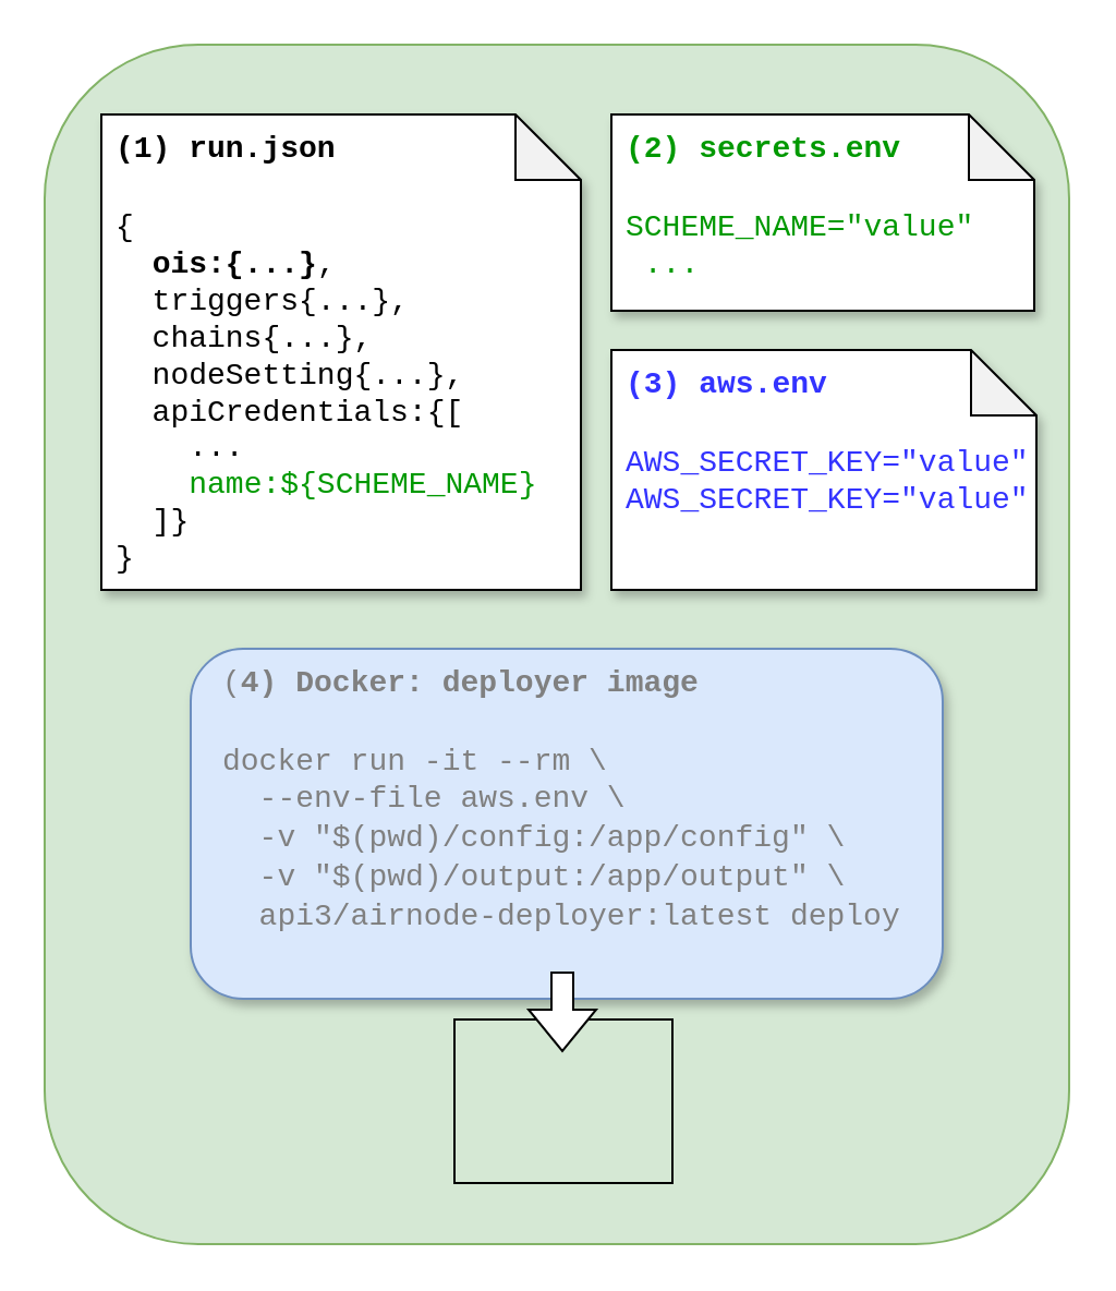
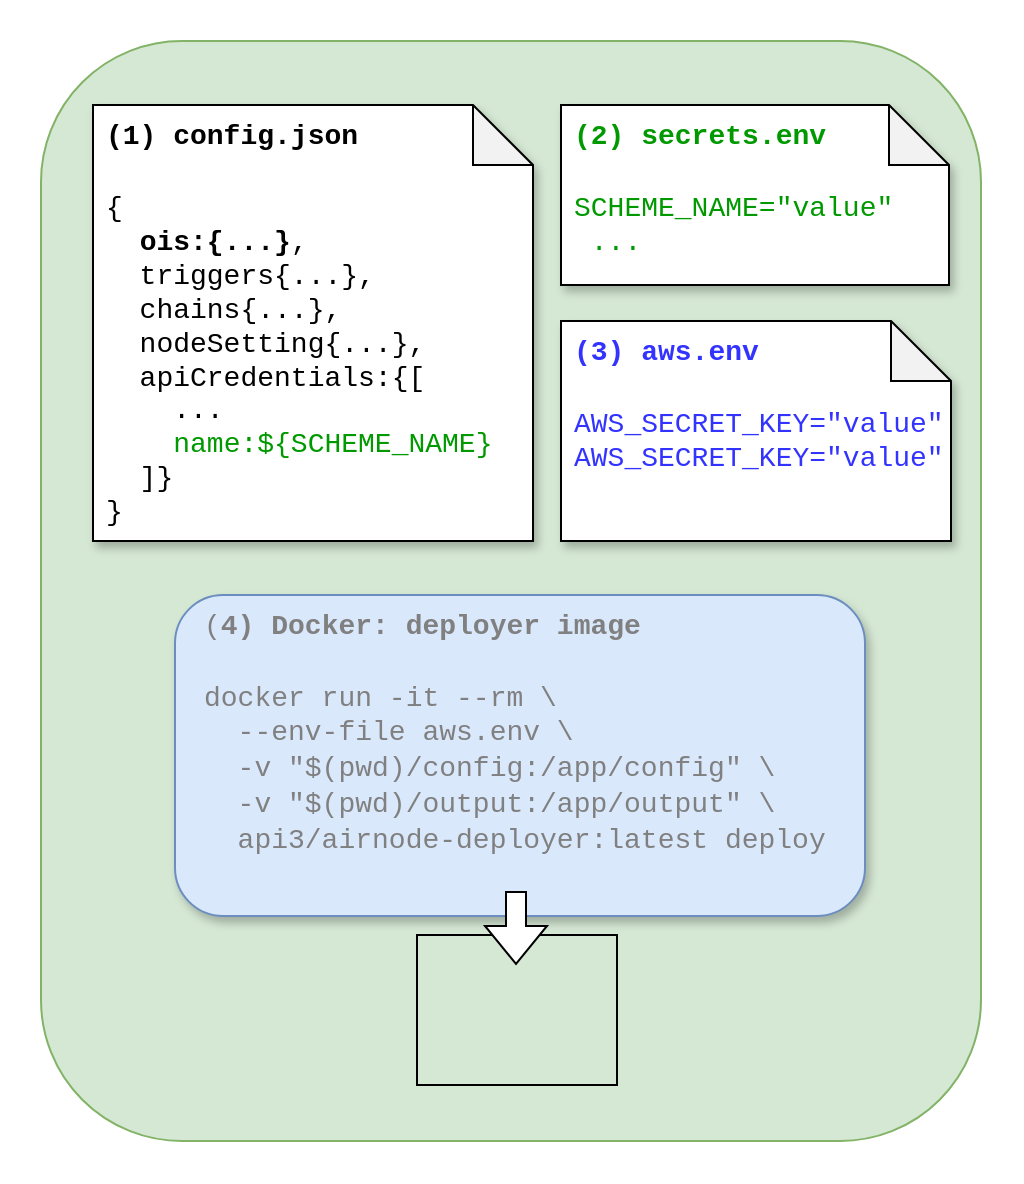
  <mxCell id="0" />
  <mxCell id="1" parent="0" />
  <mxCell id="2" value="" style="rounded=1;whiteSpace=wrap;html=1;fillColor=#d5e8d4;strokeColor=#82b366;" parent="1" vertex="1"><mxGeometry x="20" y="20" width="470" height="550" as="geometry" /></mxCell>
  <mxCell id="3" value="&lt;div style=&quot;font-size: 14px&quot;&gt;&lt;font color=&quot;#808080&quot; style=&quot;font-size: 14px&quot; face=&quot;Courier New&quot;&gt;(&lt;b&gt;4) Docker: deployer image&lt;/b&gt;&lt;/font&gt;&lt;/div&gt;&lt;div style=&quot;font-size: 14px&quot;&gt;&lt;font color=&quot;#808080&quot; style=&quot;font-size: 14px&quot; face=&quot;Courier New&quot;&gt;&lt;br&gt;&lt;/font&gt;&lt;/div&gt;&lt;div style=&quot;font-size: 14px&quot;&gt;&lt;font color=&quot;#808080&quot; style=&quot;font-size: 14px&quot; face=&quot;Courier New&quot;&gt;docker run -it --rm \&lt;/font&gt;&lt;/div&gt;&lt;div style=&quot;font-size: 14px&quot;&gt;&lt;font color=&quot;#808080&quot; style=&quot;font-size: 14px&quot; face=&quot;Courier New&quot;&gt;&amp;nbsp; --env-file aws.env \&lt;/font&gt;&lt;/div&gt;&lt;div style=&quot;font-size: 14px&quot;&gt;&lt;span style=&quot;color: rgb(128 , 128 , 128)&quot;&gt;&lt;font style=&quot;font-size: 14px&quot; face=&quot;Courier New&quot;&gt;&amp;nbsp; -v &quot;$(pwd)/config:/app/config&quot; \&lt;/font&gt;&lt;/span&gt;&lt;/div&gt;&lt;div style=&quot;font-size: 14px&quot;&gt;&lt;font color=&quot;#808080&quot; style=&quot;font-size: 14px&quot; face=&quot;Courier New&quot;&gt;&amp;nbsp; -v &quot;$(pwd)/output:/app/output&quot; \&lt;/font&gt;&lt;/div&gt;&lt;div style=&quot;font-size: 14px&quot;&gt;&lt;font color=&quot;#808080&quot; style=&quot;font-size: 14px&quot; face=&quot;Courier New&quot;&gt;&amp;nbsp; api3/airnode-deployer:latest deploy&lt;/font&gt;&lt;/div&gt;" style="rounded=1;whiteSpace=wrap;html=1;fontSize=11;align=left;shadow=1;spacingLeft=13;spacingRight=5;verticalAlign=top;fillColor=#dae8fc;strokeColor=#6c8ebf;" parent="1" vertex="1"><mxGeometry x="87" y="297" width="345" height="160.5" as="geometry" /></mxCell>
- <mxCell id="4" value="&lt;span style=&quot;font-size: 14px&quot;&gt;&lt;font face=&quot;Courier New&quot;&gt;&lt;b&gt;(1) run.json&lt;/b&gt;&lt;br style=&quot;font-size: 14px&quot;&gt;&lt;br style=&quot;font-size: 14px&quot;&gt;&lt;/font&gt;&lt;/span&gt;&lt;div style=&quot;font-size: 14px&quot;&gt;&lt;span style=&quot;font-size: 14px&quot;&gt;&lt;font face=&quot;Courier New&quot;&gt;{&lt;/font&gt;&lt;/span&gt;&lt;/div&gt;&lt;div style=&quot;font-size: 14px&quot;&gt;&lt;font face=&quot;Courier New&quot;&gt;&lt;span style=&quot;font-size: 14px&quot;&gt;&amp;nbsp;&amp;nbsp;&lt;b style=&quot;font-size: 14px&quot;&gt;ois:{...&lt;/b&gt;&lt;/span&gt;&lt;span style=&quot;font-size: 14px&quot;&gt;&lt;b style=&quot;font-size: 14px&quot;&gt;}&lt;/b&gt;,&lt;/span&gt;&lt;/font&gt;&lt;/div&gt;&lt;font style=&quot;font-size: 14px&quot;&gt;&lt;font face=&quot;Courier New&quot; style=&quot;font-size: 14px&quot;&gt;&lt;div style=&quot;font-size: 14px&quot;&gt;&amp;nbsp; triggers{...},&lt;/div&gt;&lt;div style=&quot;font-size: 14px&quot;&gt;&amp;nbsp; chains{...},&lt;/div&gt;&lt;div style=&quot;font-size: 14px&quot;&gt;&amp;nbsp; nodeSetting{...},&lt;/div&gt;&lt;div style=&quot;font-size: 14px&quot;&gt;&amp;nbsp;&amp;nbsp;apiCredentials:{[&lt;/div&gt;&lt;div style=&quot;font-size: 14px&quot;&gt;&amp;nbsp; &amp;nbsp; ...&lt;/div&gt;&lt;div style=&quot;font-size: 14px&quot;&gt;&amp;nbsp; &amp;nbsp;&amp;nbsp;&lt;font color=&quot;#009900&quot; style=&quot;font-size: 14px&quot;&gt;name:${&lt;/font&gt;&lt;font color=&quot;#009900&quot; style=&quot;font-size: 14px&quot;&gt;&lt;span style=&quot;background-color: transparent ; font-size: 14px&quot;&gt;SCHEME_NAME&lt;/span&gt;}&lt;/font&gt;&lt;/div&gt;&lt;/font&gt;&lt;font face=&quot;Courier New&quot; style=&quot;font-size: 14px&quot;&gt;&lt;div style=&quot;font-size: 14px&quot;&gt;&amp;nbsp; ]}&amp;nbsp; &amp;nbsp;&lt;/div&gt;&lt;div style=&quot;font-size: 14px&quot;&gt;}&lt;/div&gt;&lt;div style=&quot;font-size: 14px&quot;&gt;&lt;br style=&quot;font-size: 14px&quot;&gt;&lt;/div&gt;&lt;/font&gt;&lt;/font&gt;" style="shape=note;whiteSpace=wrap;html=1;backgroundOutline=1;darkOpacity=0.05;shadow=1;verticalAlign=top;align=left;fontSize=14;spacingLeft=5;" parent="1" vertex="1"><mxGeometry x="46" y="52" width="220" height="218" as="geometry" /></mxCell>
+ <mxCell id="4" value="&lt;span style=&quot;font-size: 14px&quot;&gt;&lt;font face=&quot;Courier New&quot;&gt;&lt;b&gt;(1) config.json&lt;/b&gt;&lt;br style=&quot;font-size: 14px&quot;&gt;&lt;br style=&quot;font-size: 14px&quot;&gt;&lt;/font&gt;&lt;/span&gt;&lt;div style=&quot;font-size: 14px&quot;&gt;&lt;span style=&quot;font-size: 14px&quot;&gt;&lt;font face=&quot;Courier New&quot;&gt;{&lt;/font&gt;&lt;/span&gt;&lt;/div&gt;&lt;div style=&quot;font-size: 14px&quot;&gt;&lt;font face=&quot;Courier New&quot;&gt;&lt;span style=&quot;font-size: 14px&quot;&gt;&amp;nbsp;&amp;nbsp;&lt;b style=&quot;font-size: 14px&quot;&gt;ois:{...&lt;/b&gt;&lt;/span&gt;&lt;span style=&quot;font-size: 14px&quot;&gt;&lt;b style=&quot;font-size: 14px&quot;&gt;}&lt;/b&gt;,&lt;/span&gt;&lt;/font&gt;&lt;/div&gt;&lt;font style=&quot;font-size: 14px&quot;&gt;&lt;font face=&quot;Courier New&quot; style=&quot;font-size: 14px&quot;&gt;&lt;div style=&quot;font-size: 14px&quot;&gt;&amp;nbsp; triggers{...},&lt;/div&gt;&lt;div style=&quot;font-size: 14px&quot;&gt;&amp;nbsp; chains{...},&lt;/div&gt;&lt;div style=&quot;font-size: 14px&quot;&gt;&amp;nbsp; nodeSetting{...},&lt;/div&gt;&lt;div style=&quot;font-size: 14px&quot;&gt;&amp;nbsp;&amp;nbsp;apiCredentials:{[&lt;/div&gt;&lt;div style=&quot;font-size: 14px&quot;&gt;&amp;nbsp; &amp;nbsp; ...&lt;/div&gt;&lt;div style=&quot;font-size: 14px&quot;&gt;&amp;nbsp; &amp;nbsp;&amp;nbsp;&lt;font color=&quot;#009900&quot; style=&quot;font-size: 14px&quot;&gt;name:${&lt;/font&gt;&lt;font color=&quot;#009900&quot; style=&quot;font-size: 14px&quot;&gt;&lt;span style=&quot;background-color: transparent ; font-size: 14px&quot;&gt;SCHEME_NAME&lt;/span&gt;}&lt;/font&gt;&lt;/div&gt;&lt;/font&gt;&lt;font face=&quot;Courier New&quot; style=&quot;font-size: 14px&quot;&gt;&lt;div style=&quot;font-size: 14px&quot;&gt;&amp;nbsp; ]}&amp;nbsp; &amp;nbsp;&lt;/div&gt;&lt;div style=&quot;font-size: 14px&quot;&gt;}&lt;/div&gt;&lt;div style=&quot;font-size: 14px&quot;&gt;&lt;br style=&quot;font-size: 14px&quot;&gt;&lt;/div&gt;&lt;/font&gt;&lt;/font&gt;" style="shape=note;whiteSpace=wrap;html=1;backgroundOutline=1;darkOpacity=0.05;shadow=1;verticalAlign=top;align=left;fontSize=14;spacingLeft=5;" parent="1" vertex="1"><mxGeometry x="46" y="52" width="220" height="218" as="geometry" /></mxCell>
  <mxCell id="5" value="&lt;div style=&quot;font-size: 14px&quot;&gt;&lt;/div&gt;&lt;span style=&quot;font-size: 14px ; text-align: center&quot;&gt;&lt;font face=&quot;Courier New&quot;&gt;&lt;b&gt;(2) secrets.env&lt;br style=&quot;font-size: 14px&quot;&gt;&lt;/b&gt;&lt;br style=&quot;font-size: 14px&quot;&gt;&lt;/font&gt;&lt;/span&gt;&lt;div style=&quot;font-size: 14px&quot;&gt;&lt;span style=&quot;font-size: 14px&quot;&gt;&lt;font face=&quot;Courier New&quot; style=&quot;font-size: 14px&quot;&gt;SCHEME_NAME=&quot;value&quot;&lt;/font&gt;&lt;/span&gt;&lt;/div&gt;&lt;div style=&quot;font-size: 14px&quot;&gt;&lt;font face=&quot;Courier New&quot; style=&quot;font-size: 14px&quot;&gt;&amp;nbsp;...&lt;/font&gt;&lt;/div&gt;" style="shape=note;whiteSpace=wrap;html=1;backgroundOutline=1;darkOpacity=0.05;shadow=1;fontColor=#009900;align=left;verticalAlign=top;fontSize=14;spacingLeft=5;" parent="1" vertex="1"><mxGeometry x="280" y="52" width="194" height="90" as="geometry" /></mxCell>
  <mxCell id="6" value="&lt;div style=&quot;font-size: 14px;&quot;&gt;&lt;div style=&quot;font-size: 14px;&quot;&gt;&lt;font color=&quot;#3333ff&quot; style=&quot;font-size: 14px;&quot;&gt;&lt;span style=&quot;font-family: &amp;quot;courier new&amp;quot;; font-size: 14px;&quot;&gt;&lt;b style=&quot;font-size: 14px;&quot;&gt;(3) aws.env&lt;/b&gt;&lt;/span&gt;&lt;/font&gt;&lt;/div&gt;&lt;div style=&quot;text-align: justify; font-size: 14px;&quot;&gt;&lt;font color=&quot;#3333ff&quot; style=&quot;font-size: 14px;&quot;&gt;&lt;span style=&quot;font-family: &amp;quot;courier new&amp;quot;; font-size: 14px;&quot;&gt;&lt;b style=&quot;font-size: 14px;&quot;&gt;&lt;br style=&quot;font-size: 14px;&quot;&gt;&lt;/b&gt;&lt;/span&gt;&lt;/font&gt;&lt;/div&gt;&lt;div style=&quot;font-size: 14px;&quot;&gt;&lt;font color=&quot;#3333ff&quot; style=&quot;font-size: 14px;&quot;&gt;&lt;span style=&quot;font-family: &amp;quot;courier new&amp;quot;; font-size: 14px;&quot;&gt;AWS_SECRET_KEY=&quot;value&quot;&lt;/span&gt;&lt;br style=&quot;font-size: 14px;&quot;&gt;&lt;/font&gt;&lt;/div&gt;&lt;/div&gt;&lt;div style=&quot;font-size: 14px;&quot;&gt;&lt;span style=&quot;font-family: &amp;quot;courier new&amp;quot;; font-size: 14px;&quot;&gt;&lt;font color=&quot;#3333ff&quot; style=&quot;font-size: 14px;&quot;&gt;AWS_SECRET_KEY=&quot;value&quot;&lt;/font&gt;&lt;/span&gt;&lt;br style=&quot;font-size: 14px;&quot;&gt;&lt;/div&gt;" style="shape=note;whiteSpace=wrap;html=1;backgroundOutline=1;darkOpacity=0.05;shadow=1;align=left;verticalAlign=top;fontSize=14;spacingLeft=5;" parent="1" vertex="1"><mxGeometry x="280" y="160" width="195" height="110" as="geometry" /></mxCell>
  <mxCell id="7" value="" style="shape=image;verticalLabelPosition=bottom;labelBackgroundColor=#ffffff;verticalAlign=top;aspect=fixed;imageAspect=0;image=https://miro.medium.com/max/400/1*vfjYLDoXNs9OAdS_bk23RQ.png;imageBorder=default;imageBackground=none;" parent="1" vertex="1"><mxGeometry x="208" y="467" width="100" height="75" as="geometry" /></mxCell>
  <mxCell id="8" value="" style="shape=flexArrow;endArrow=classic;html=1;rounded=0;fontColor=#000000;strokeColor=#000000;strokeWidth=1;fillColor=#FFFFFF;gradientColor=#ffffff;gradientDirection=west;edgeStyle=orthogonalEdgeStyle;" parent="1" edge="1"><mxGeometry width="50" height="50" relative="1" as="geometry"><mxPoint x="257.5" y="445" as="sourcePoint" /><mxPoint x="257.5" y="482" as="targetPoint" /></mxGeometry></mxCell>
